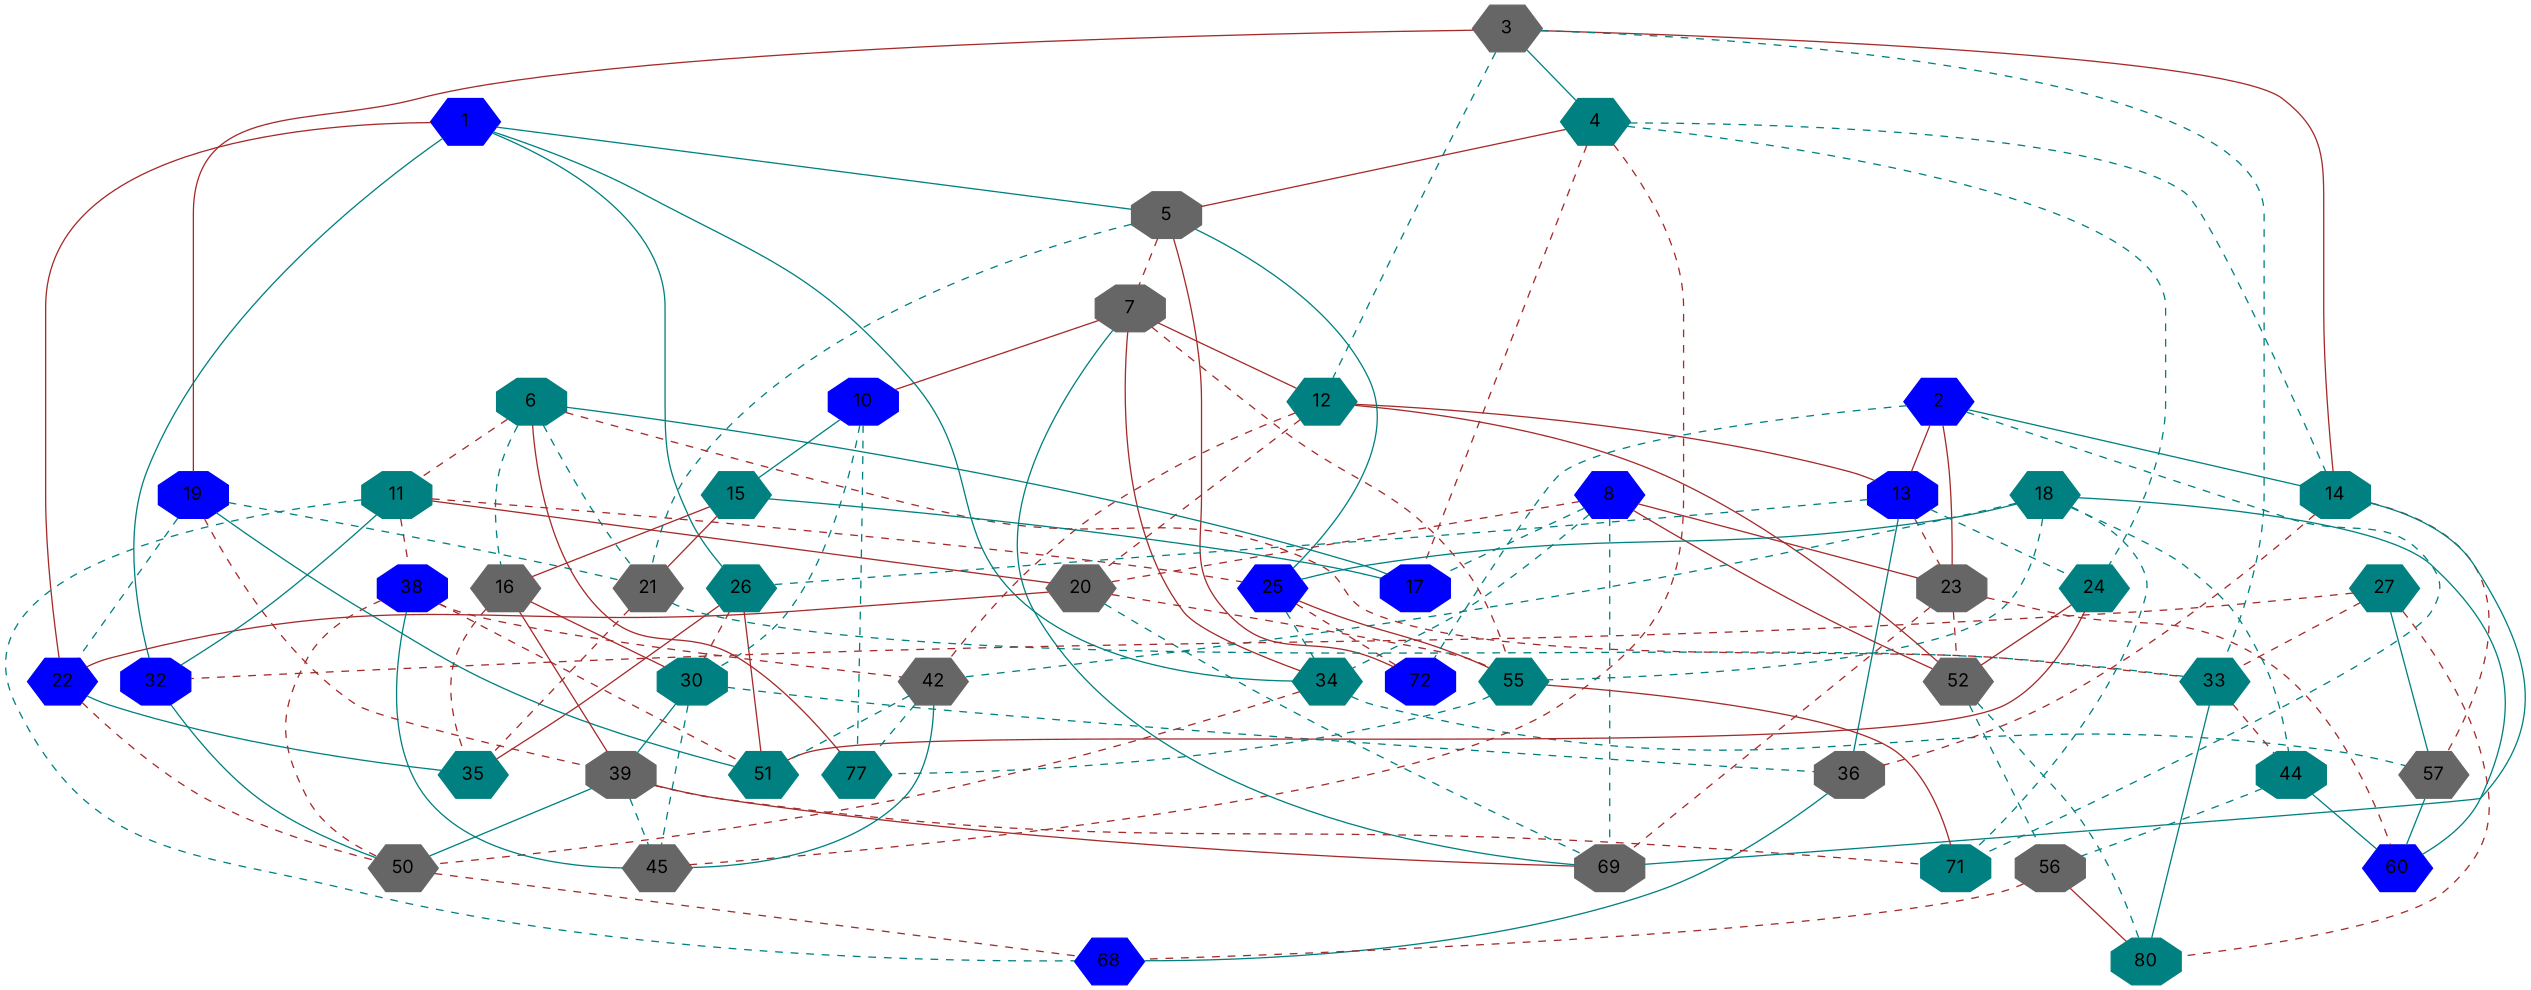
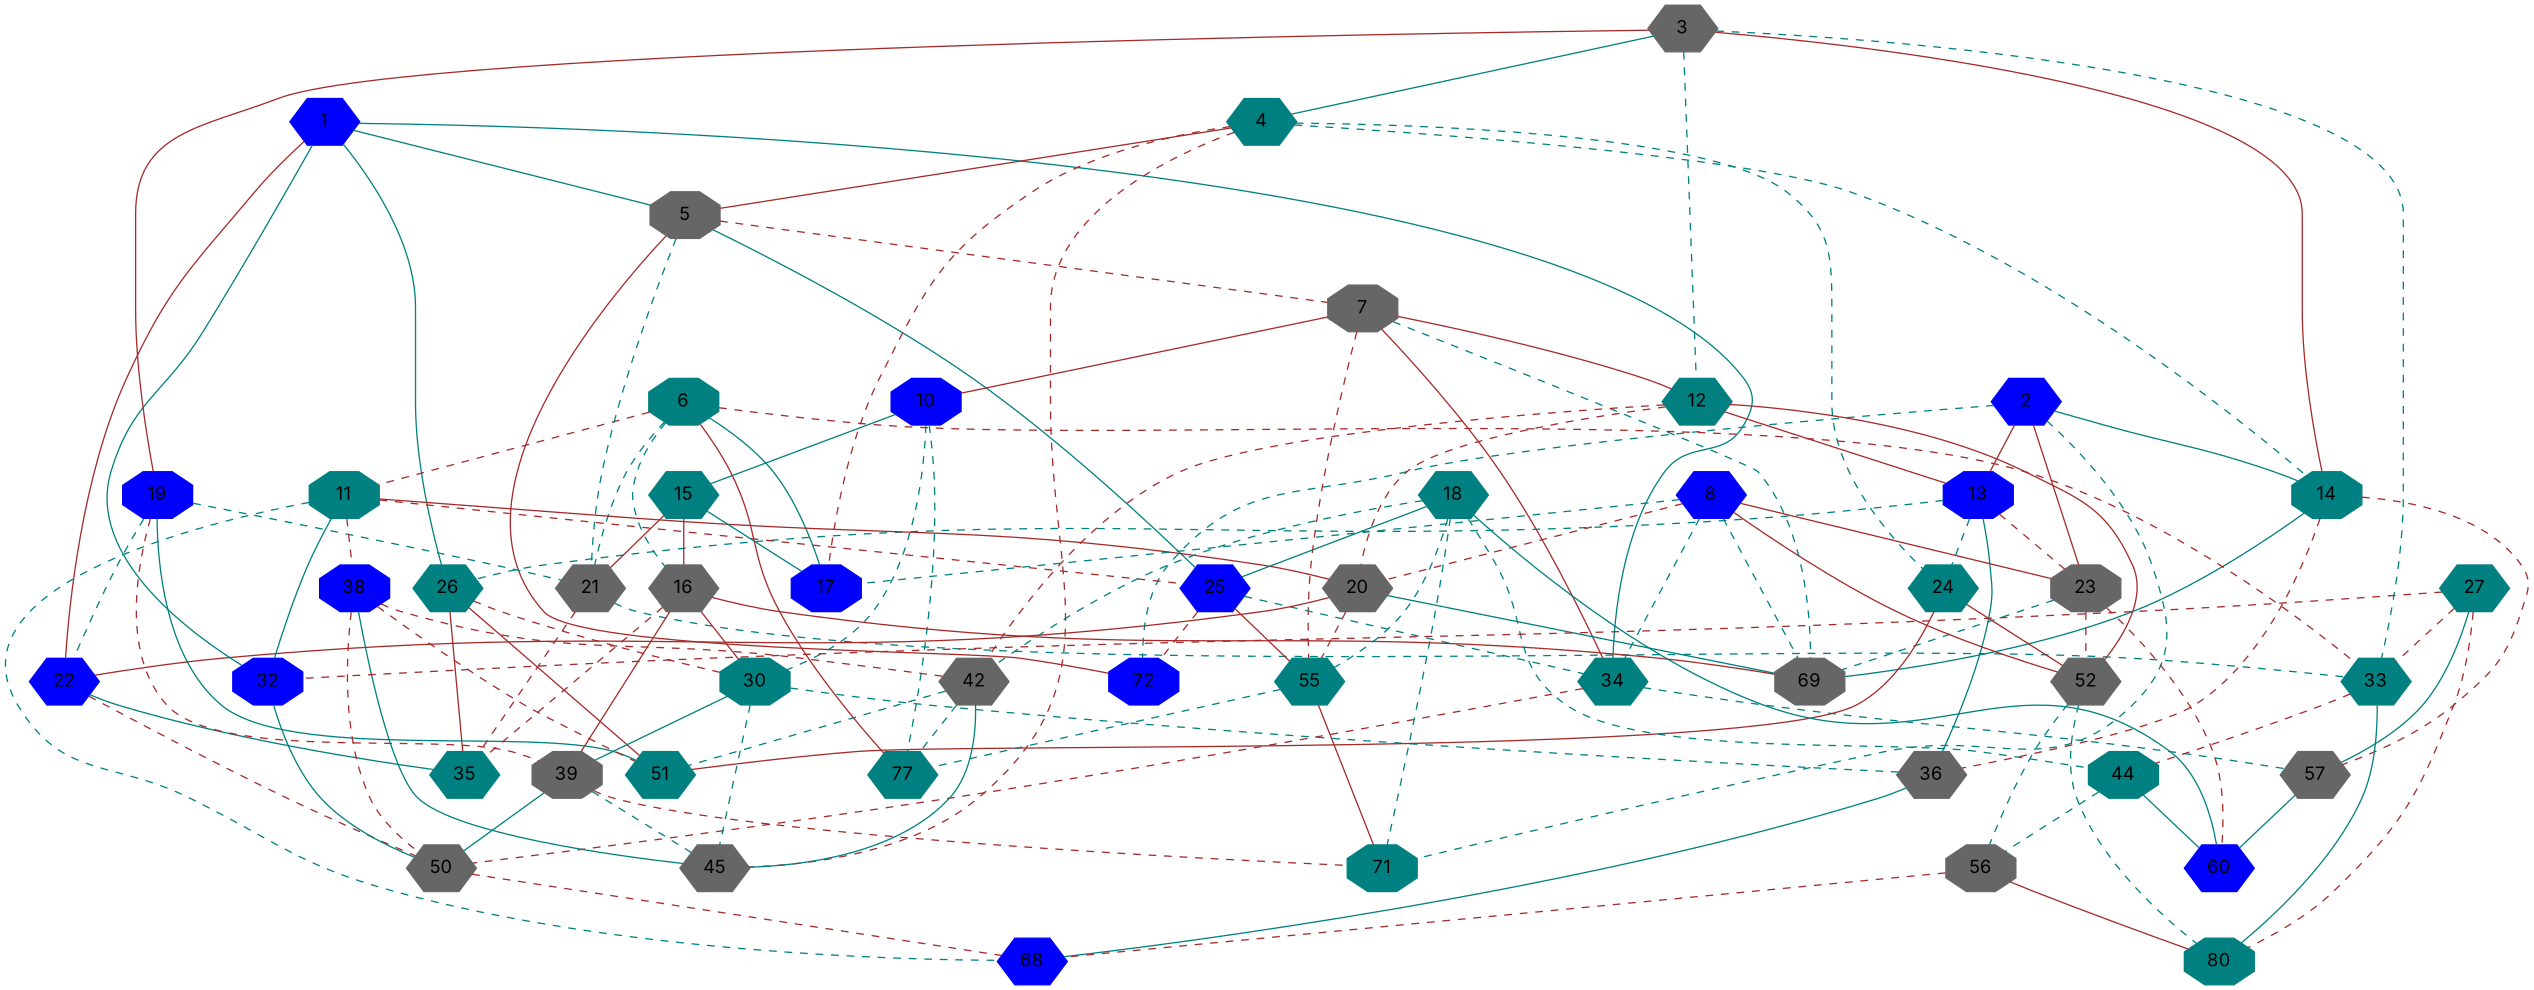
  graph {
    fontname=Inter
    node [color=teal fontname=Inter shape=hexagon style=filled]
    edge [color=teal fontname=Inter style=dashed]
    1 [color=blue super="+58"]
    5 [color=gray40 shape=octagon super="+53"]
    22 [color=blue super="+31"]
    26 [super="+49"]
    32 [color=blue shape=octagon]
    34 [super="+78"]
    72 [color=blue shape=octagon]
    7 [color=gray40 shape=octagon super="+70"]
    21 [color=gray40 super="+46"]
    25 [color=blue super="+41"]
    35
    50 [color=gray40 super="+64"]
    30 [shape=octagon super="+40"]
    51 [super="+76"]
    57 [color=gray40]
    2 [color=blue super="+28"]
    13 [color=blue shape=octagon super="+29"]
    14 [shape=octagon super="+74"]
    23 [color=gray40 shape=octagon super="+67"]
    71 [shape=octagon]
    24
-   36 [color=gray40 shape=octagon]
+   36 [color=gray40]
    69 [color=gray40 shape=octagon super="+79"]
    52 [color=gray40 super="+62"]
    60 [color=blue]
    3 [color=gray40 super="+56"]
    4 [super="+9"]
    12 [super="+43"]
    19 [color=blue shape=octagon super="+73"]
    33 [super="+66"]
    17 [color=blue shape=octagon]
    45 [color=gray40 super="+65"]
    20 [color=gray40 super="+47"]
    42 [color=gray40 super="+63"]
    39 [color=gray40 shape=octagon super="+48"]
    44 [shape=octagon]
    80 [shape=octagon]
    10 [color=blue shape=octagon]
    55 [super="+75"]
    6 [shape=octagon super="+83"]
    11 [shape=octagon super="+37"]
    16 [color=gray40 super="+54"]
    77
    38 [color=blue shape=octagon super="+61"]
    68 [color=blue]
    15
    8 [color=blue super="+81"]
    n48 [color=gray40 label=56 shape=octagon]
    18 [super="+82"]
    27
    1 -- 5 [style=solid]
    1 -- 22 [color=brown style=solid weight=2]
    1 -- 26 [style=solid]
    1 -- 32 [style=solid]
    1 -- 34 [style=solid]
    5 -- 72 [color=brown style=solid]
    5 -- 7 [color=brown]
    5 -- 21
    5 -- 25 [style=solid]
    22 -- 35 [style=solid]
    22 -- 50 [color=brown]
    26 -- 35 [color=brown style=solid]
    26 -- 30 [color=brown]
    26 -- 51 [color=brown style=solid weight=2]
    32 -- 50 [style=solid]
    34 -- 50 [color=brown]
    34 -- 57
    7 -- 34 [color=brown style=solid]
-   7 -- 69 [style=solid]
+   7 -- 69
    7 -- 12 [color=brown style=solid]
    7 -- 10 [color=brown style=solid]
    7 -- 55 [color=brown]
    21 -- 35 [color=brown]
    21 -- 33
    25 -- 34
    25 -- 72 [color=brown]
    25 -- 55 [color=brown style=solid]
    50 -- 68 [color=brown]
    30 -- 36
    30 -- 45
    30 -- 39 [style=solid]
    57 -- 60 [style=solid]
    2 -- 72 [weight=2]
    2 -- 13 [color=brown style=solid]
    2 -- 14 [style=solid]
    2 -- 23 [color=brown style=solid]
    2 -- 71
    13 -- 26
    13 -- 23 [color=brown]
    13 -- 24
    13 -- 36 [style=solid]
    14 -- 57 [color=brown]
    14 -- 36 [color=brown]
    14 -- 69 [style=solid]
-   23 -- 69 [color=brown]
+   23 -- 69
    23 -- 52 [color=brown]
    23 -- 60 [color=brown]
    24 -- 51 [color=brown style=solid]
    24 -- 52 [color=brown style=solid]
    36 -- 68 [style=solid]
    52 -- 80
    52 -- n48
    3 -- 14 [color=brown style=solid]
    3 -- 4 [style=solid]
    3 -- 12
    3 -- 19 [color=brown style=solid weight=2]
    3 -- 33
    4 -- 5 [color=brown style=solid]
    4 -- 14
    4 -- 24
    4 -- 17 [color=brown]
    4 -- 45 [color=brown]
    12 -- 13 [color=brown style=solid]
    12 -- 52 [color=brown style=solid]
    12 -- 20 [color=brown]
    12 -- 42 [color=brown]
    19 -- 22
    19 -- 21
    19 -- 51 [style=solid]
    19 -- 39 [color=brown]
    33 -- 44 [color=brown]
    33 -- 80 [style=solid]
    20 -- 22 [color=brown style=solid]
-   20 -- 69
+   20 -- 69 [style=solid]
    20 -- 55 [color=brown]
    42 -- 51
    42 -- 45 [style=solid]
    42 -- 77
    39 -- 50 [style=solid]
    39 -- 71 [color=brown]
    39 -- 45
    44 -- 60 [style=solid]
    44 -- n48
    10 -- 30
    10 -- 77
    10 -- 15 [style=solid]
    55 -- 71 [color=brown style=solid]
    55 -- 77
    6 -- 21
    6 -- 33 [color=brown]
    6 -- 17 [style=solid]
    6 -- 11 [color=brown]
    6 -- 16
    6 -- 77 [color=brown style=solid]
    11 -- 32 [style=solid]
    11 -- 25 [color=brown]
    11 -- 20 [color=brown style=solid]
    11 -- 38 [color=brown]
    11 -- 68
    16 -- 35 [color=brown]
    16 -- 30 [color=brown style=solid]
-   39 -- 69 [color=brown style=solid]
+   16 -- 69 [color=brown style=solid]
    16 -- 39 [color=brown style=solid]
    38 -- 50 [color=brown]
    38 -- 51 [color=brown]
    38 -- 45 [style=solid weight=2]
    38 -- 42 [color=brown]
    15 -- 21 [color=brown style=solid]
    15 -- 17 [style=solid]
    15 -- 16 [color=brown style=solid]
    8 -- 34
    8 -- 23 [color=brown style=solid]
    8 -- 69
    8 -- 52 [color=brown style=solid]
    8 -- 17
    8 -- 20 [color=brown]
    n48 -- 80 [color=brown style=solid]
    n48 -- 68 [color=brown]
    18 -- 25 [style=solid]
    18 -- 71
    18 -- 60 [style=solid]
    18 -- 42
    18 -- 44
    18 -- 55
    27 -- 32 [color=brown]
    27 -- 57 [style=solid]
    27 -- 33 [color=brown]
    27 -- 80 [color=brown]
  }
